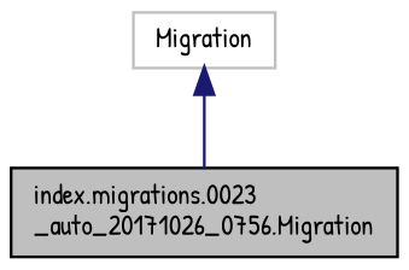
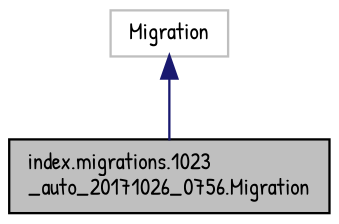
  digraph {
    fontname="Patrick Hand"
    node [fontname="Patrick Hand" fontsize=10 shape=record style=filled]
-   n1 [color=black fillcolor=grey75 fontcolor=black height=0.2 label="index.migrations.0023\l_auto_20171026_0756.Migration" width=0.4]
+   n1 [color=black fillcolor=grey75 fontcolor=black height=0.2 label="index.migrations.1023\l_auto_20171026_0756.Migration" width=0.4]
    n2 [color=grey75 fillcolor=white height=0.2 label=Migration width=0.4]
    n2 -> n1 [color=midnightblue dir=back fontname="Patrick Hand" fontsize=10 labelfontname=Helvetica labelfontsize=10 style=solid]
  }
